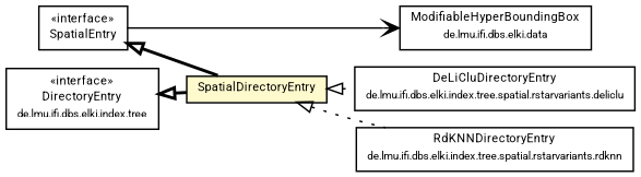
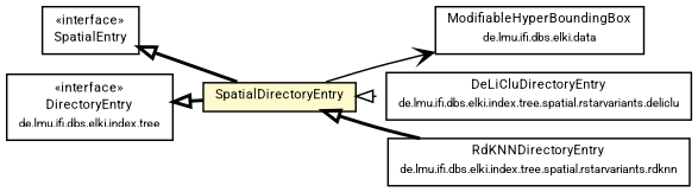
  digraph {
    nodesep=0.15
    rankdir=LR
    ranksep=0.25
    node [fontcolor=black fontname=Roboto fontsize=8 margin=0 shape=plaintext]
    edge [arrowtail=empty color=black dir=back fontname=Roboto fontsize=7 labelfontname=Roboto labelfontsize=7 style=bold weight=9]
    n1 [height=0 label=<<table title="de.lmu.ifi.dbs.elki.data.ModifiableHyperBoundingBox" border="0" cellborder="1" cellspacing="0" cellpadding="2" href="../../../data/ModifiableHyperBoundingBox.html" target="_parent"> 		<tr><td><table border="0" cellspacing="0" cellpadding="1"> 		<tr><td align="center" balign="center"> <font face="Roboto">ModifiableHyperBoundingBox</font> </td></tr> 		<tr><td align="center" balign="center"> <font face="Roboto" point-size="7.0">de.lmu.ifi.dbs.elki.data</font> </td></tr> 		</table></td></tr> 		</table>> width=0]
    n2 [height=0 label=<<table title="de.lmu.ifi.dbs.elki.index.tree.DirectoryEntry" border="0" cellborder="1" cellspacing="0" cellpadding="2" href="../DirectoryEntry.html" target="_parent"> 		<tr><td><table border="0" cellspacing="0" cellpadding="1"> 		<tr><td align="center" balign="center"> &#171;interface&#187; </td></tr> 		<tr><td align="center" balign="center"> <font face="Roboto">DirectoryEntry</font> </td></tr> 		<tr><td align="center" balign="center"> <font face="Roboto" point-size="7.0">de.lmu.ifi.dbs.elki.index.tree</font> </td></tr> 		</table></td></tr> 		</table>> width=0]
    n3 [height=0 label=<<table title="de.lmu.ifi.dbs.elki.index.tree.spatial.SpatialDirectoryEntry" border="0" cellborder="1" cellspacing="0" cellpadding="2" bgcolor="lemonChiffon" href="SpatialDirectoryEntry.html" target="_parent"> 		<tr><td><table border="0" cellspacing="0" cellpadding="1"> 		<tr><td align="center" balign="center"> <font face="Roboto">SpatialDirectoryEntry</font> </td></tr> 		</table></td></tr> 		</table>> width=0]
    n4 [height=0 label=<<table title="de.lmu.ifi.dbs.elki.index.tree.spatial.rstarvariants.deliclu.DeLiCluDirectoryEntry" border="0" cellborder="1" cellspacing="0" cellpadding="2" href="rstarvariants/deliclu/DeLiCluDirectoryEntry.html" target="_parent"> 		<tr><td><table border="0" cellspacing="0" cellpadding="1"> 		<tr><td align="center" balign="center"> <font face="Roboto">DeLiCluDirectoryEntry</font> </td></tr> 		<tr><td align="center" balign="center"> <font face="Roboto" point-size="7.0">de.lmu.ifi.dbs.elki.index.tree.spatial.rstarvariants.deliclu</font> </td></tr> 		</table></td></tr> 		</table>> width=0]
    n5 [height=0 label=<<table title="de.lmu.ifi.dbs.elki.index.tree.spatial.rstarvariants.rdknn.RdKNNDirectoryEntry" border="0" cellborder="1" cellspacing="0" cellpadding="2" href="rstarvariants/rdknn/RdKNNDirectoryEntry.html" target="_parent"> 		<tr><td><table border="0" cellspacing="0" cellpadding="1"> 		<tr><td align="center" balign="center"> <font face="Roboto">RdKNNDirectoryEntry</font> </td></tr> 		<tr><td align="center" balign="center"> <font face="Roboto" point-size="7.0">de.lmu.ifi.dbs.elki.index.tree.spatial.rstarvariants.rdknn</font> </td></tr> 		</table></td></tr> 		</table>> width=0]
    n6 [height=0 label=<<table title="de.lmu.ifi.dbs.elki.index.tree.spatial.SpatialEntry" border="0" cellborder="1" cellspacing="0" cellpadding="2" href="SpatialEntry.html" target="_parent"> 		<tr><td><table border="0" cellspacing="0" cellpadding="1"> 		<tr><td align="center" balign="center"> &#171;interface&#187; </td></tr> 		<tr><td align="center" balign="center"> <font face="Roboto">SpatialEntry</font> </td></tr> 		</table></td></tr> 		</table>> width=0]
    n2 -> n3
-   n6 -> n1 [arrowhead=open style=solid weight=1 arrowtail="" dir=""]
+   n3 -> n1 [arrowhead=open style=solid weight=1 arrowtail="" dir=""]
    n3 -> n4 [style=dotted weight=10]
-   n3 -> n5 [style=dotted weight=10]
+   n3 -> n5 [weight=10]
    n6 -> n3
  }
